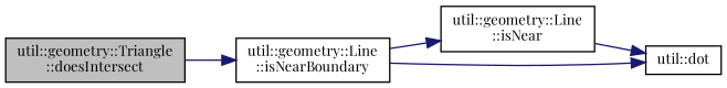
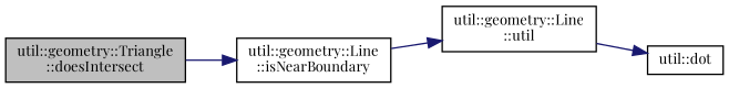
  digraph {
    fontname="Playfair Display"
    rankdir=LR
    node [color=black fillcolor=white fontname="Playfair Display" fontsize=10 shape=record style=filled]
    edge [color=midnightblue fontname="Playfair Display" fontsize=10 labelfontname=Helvetica labelfontsize=10 style=solid]
    n1 [fillcolor=grey75 fontcolor=black height=0.2 label="util::geometry::Triangle\l::doesIntersect" width=0.4]
    n2 [height=0.2 label="util::geometry::Line\l::isNearBoundary" width=0.4]
-   n3 [height=0.2 label="util::geometry::Line\l::isNear" width=0.4]
+   n3 [height=0.2 label="util::geometry::Line\l::util" width=0.4]
    n4 [height=0.2 label="util::dot" width=0.4]
    n1 -> n2
    n2 -> n3
-   n2 -> n4
    n3 -> n4
  }
